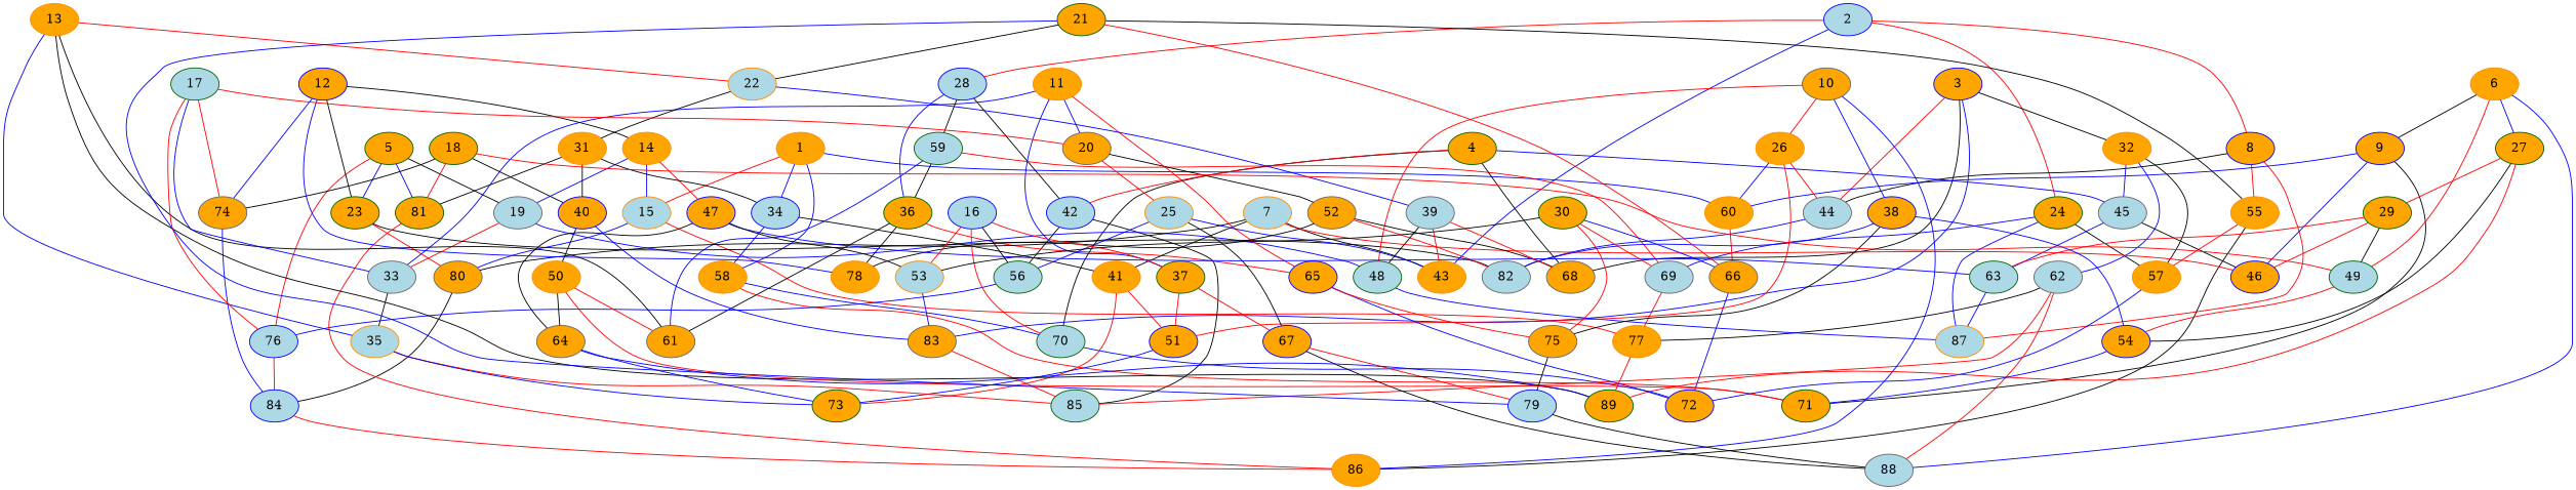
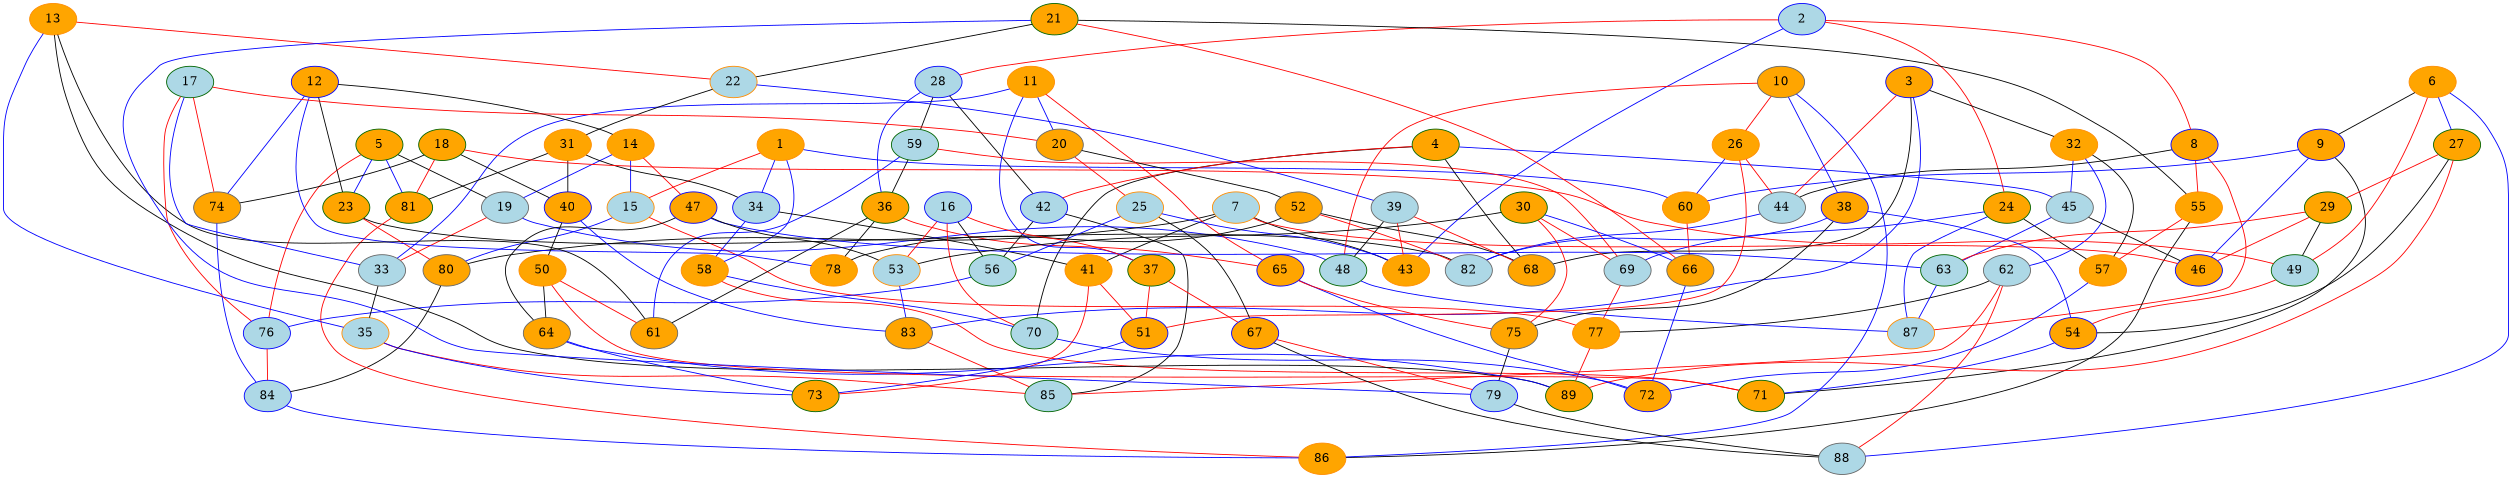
  graph {
    fontname="DejaVu Serif"
    node [color=darkorange fillcolor=orange fontname="DejaVu Serif" style=filled]
    edge [color=red fontname="DejaVu Serif"]
    15 [fillcolor=lightblue]
    1
    34 [color=blue fillcolor=lightblue]
    58
    60
    80 [color=gray40]
    77
    41
    70 [color=darkgreen fillcolor=lightblue]
    71 [color=darkgreen]
    66 [color=gray40]
    2 [color=blue fillcolor=lightblue]
    8 [color=blue]
    24 [color=darkgreen]
    28 [color=blue fillcolor=lightblue]
    43
    44 [color=gray40 fillcolor=lightblue]
    55
    87 [fillcolor=lightblue]
    57
    69 [color=gray40 fillcolor=lightblue]
    42 [color=blue fillcolor=lightblue]
    36 [color=darkgreen]
    59 [color=darkgreen fillcolor=lightblue]
    3 [color=blue]
    32
    68 [color=gray40]
    83 [color=gray40]
    45 [color=gray40 fillcolor=lightblue]
    62 [color=gray40 fillcolor=lightblue]
    82 [color=gray40 fillcolor=lightblue]
    85 [color=darkgreen fillcolor=lightblue]
    4 [color=darkgreen]
    56 [color=darkgreen fillcolor=lightblue]
    46 [color=blue]
    63 [color=darkgreen fillcolor=lightblue]
    72 [color=blue]
    5 [color=darkgreen]
    19 [color=gray40 fillcolor=lightblue]
    23 [color=darkgreen]
    76 [color=blue fillcolor=lightblue]
    81 [color=darkgreen]
    48 [color=darkgreen fillcolor=lightblue]
    33 [color=gray40 fillcolor=lightblue]
    84 [color=blue fillcolor=lightblue]
    86
    9 [color=blue]
    6
    27 [color=darkgreen]
    49 [color=darkgreen fillcolor=lightblue]
    88 [color=gray40 fillcolor=lightblue]
    89 [color=darkgreen]
    29 [color=darkgreen]
    54 [color=blue]
    7 [fillcolor=lightblue]
    51 [color=blue]
    73 [color=darkgreen]
    10 [color=gray40]
    26
    38 [color=blue]
    75 [color=gray40]
    20 [color=gray40]
    11
    37 [color=darkgreen]
    65 [color=blue]
    25 [fillcolor=lightblue]
    52 [color=gray40]
    35 [fillcolor=lightblue]
    67 [color=blue]
    12 [color=blue]
    14
    74 [color=gray40]
    78
    47 [color=blue]
    22 [fillcolor=lightblue]
    13
    61 [color=gray40]
    31
    39 [color=gray40 fillcolor=lightblue]
    53 [fillcolor=lightblue]
    64 [color=gray40]
    16 [color=blue fillcolor=lightblue]
    17 [color=darkgreen fillcolor=lightblue]
    18 [color=darkgreen]
    40 [color=blue]
    50
    21 [color=darkgreen]
    79 [color=blue fillcolor=lightblue]
    30 [color=darkgreen]
    15 -- 80 [color=blue]
    15 -- 77
    1 -- 15
    1 -- 34 [color=blue]
    1 -- 58 [color=blue]
    1 -- 60 [color=blue]
    34 -- 58 [color=blue]
    34 -- 41 [color=black]
    58 -- 70 [color=blue]
    58 -- 71
    60 -- 66
    80 -- 84 [color=black]
    77 -- 89
    41 -- 51
    41 -- 73
    70 -- 72 [color=blue]
    66 -- 72 [color=blue]
    2 -- 8
    2 -- 24
    2 -- 28
    2 -- 43 [color=blue]
    8 -- 44 [color=black]
    8 -- 55
    8 -- 87
    24 -- 87 [color=blue]
    24 -- 57 [color=black]
    24 -- 69 [color=blue]
    28 -- 42 [color=black]
    28 -- 36 [color=blue]
    28 -- 59 [color=black]
    44 -- 82 [color=blue]
    55 -- 57
    55 -- 86 [color=black]
    57 -- 72 [color=blue]
    69 -- 77
    42 -- 85 [color=black]
    42 -- 56 [color=black]
    36 -- 65
    36 -- 78 [color=black]
    36 -- 61 [color=black]
    59 -- 69
    59 -- 36 [color=black]
    59 -- 61 [color=blue]
    3 -- 44
    3 -- 32 [color=black]
    3 -- 68 [color=black]
    3 -- 83 [color=blue]
    32 -- 57 [color=black]
    32 -- 45 [color=blue]
    32 -- 62 [color=blue]
    83 -- 85
    45 -- 46 [color=black]
    45 -- 63 [color=blue]
    62 -- 77 [color=black]
    62 -- 85
    62 -- 88
    4 -- 70 [color=black]
    4 -- 42
    4 -- 68 [color=black]
    4 -- 45 [color=blue]
    56 -- 76 [color=blue]
    63 -- 87 [color=blue]
    5 -- 19 [color=black]
    5 -- 23 [color=blue]
    5 -- 76
    5 -- 81 [color=blue]
    19 -- 48 [color=blue]
    19 -- 33
    23 -- 80
    23 -- 82 [color=black]
    76 -- 84
    81 -- 86
    48 -- 87 [color=blue]
    33 -- 35 [color=black]
-   84 -- 86
+   84 -- 86 [color=blue]
    9 -- 60 [color=blue]
    9 -- 71 [color=black]
    9 -- 46 [color=blue]
    6 -- 9 [color=black]
    6 -- 27 [color=blue]
    6 -- 49
    6 -- 88 [color=blue]
    27 -- 89
    27 -- 29
    27 -- 54 [color=black]
    49 -- 54
    29 -- 46
    29 -- 63
    29 -- 49 [color=black]
    54 -- 71 [color=blue]
    7 -- 80 [color=black]
    7 -- 41 [color=black]
    7 -- 43 [color=black]
    7 -- 46
    51 -- 73 [color=blue]
    10 -- 48
    10 -- 86 [color=blue]
    10 -- 26
    10 -- 38 [color=blue]
    26 -- 60 [color=blue]
    26 -- 44
    26 -- 51
    38 -- 82 [color=blue]
    38 -- 54 [color=blue]
    38 -- 75 [color=black]
    75 -- 79 [color=black]
    20 -- 25
    20 -- 52 [color=black]
    11 -- 33 [color=blue]
    11 -- 20 [color=blue]
    11 -- 37 [color=blue]
    11 -- 65
    37 -- 51
    37 -- 67
    65 -- 72 [color=blue]
    65 -- 75
    25 -- 43 [color=blue]
    25 -- 56 [color=blue]
    25 -- 67 [color=black]
    52 -- 68 [color=black]
    52 -- 82
    52 -- 78 [color=black]
    35 -- 85
    35 -- 73 [color=blue]
    67 -- 88 [color=black]
    67 -- 79
    12 -- 23 [color=black]
    12 -- 14 [color=black]
    12 -- 74 [color=blue]
    12 -- 78 [color=blue]
    14 -- 15 [color=blue]
    14 -- 19 [color=blue]
    14 -- 47
    74 -- 84 [color=blue]
    47 -- 63 [color=blue]
    47 -- 53 [color=black]
    47 -- 64 [color=black]
    22 -- 31 [color=black]
    22 -- 39 [color=blue]
    13 -- 89 [color=black]
    13 -- 35 [color=blue]
    13 -- 22
    13 -- 61 [color=black]
    31 -- 34 [color=black]
    31 -- 81 [color=black]
    31 -- 40 [color=black]
    39 -- 43
    39 -- 68
    39 -- 48 [color=black]
    53 -- 83 [color=blue]
    64 -- 89 [color=blue]
    64 -- 73 [color=blue]
    16 -- 70
    16 -- 56 [color=black]
    16 -- 37
    16 -- 53
    17 -- 76
    17 -- 33 [color=blue]
    17 -- 20
    17 -- 74
    18 -- 81
    18 -- 49
    18 -- 74 [color=black]
    18 -- 40 [color=black]
    40 -- 83 [color=blue]
    40 -- 50 [color=black]
    50 -- 71
    50 -- 61
    50 -- 64 [color=black]
    21 -- 66
    21 -- 55 [color=black]
    21 -- 22 [color=black]
    21 -- 79 [color=blue]
    79 -- 88 [color=black]
    30 -- 66 [color=blue]
    30 -- 69
    30 -- 75
    30 -- 53 [color=black]
  }
